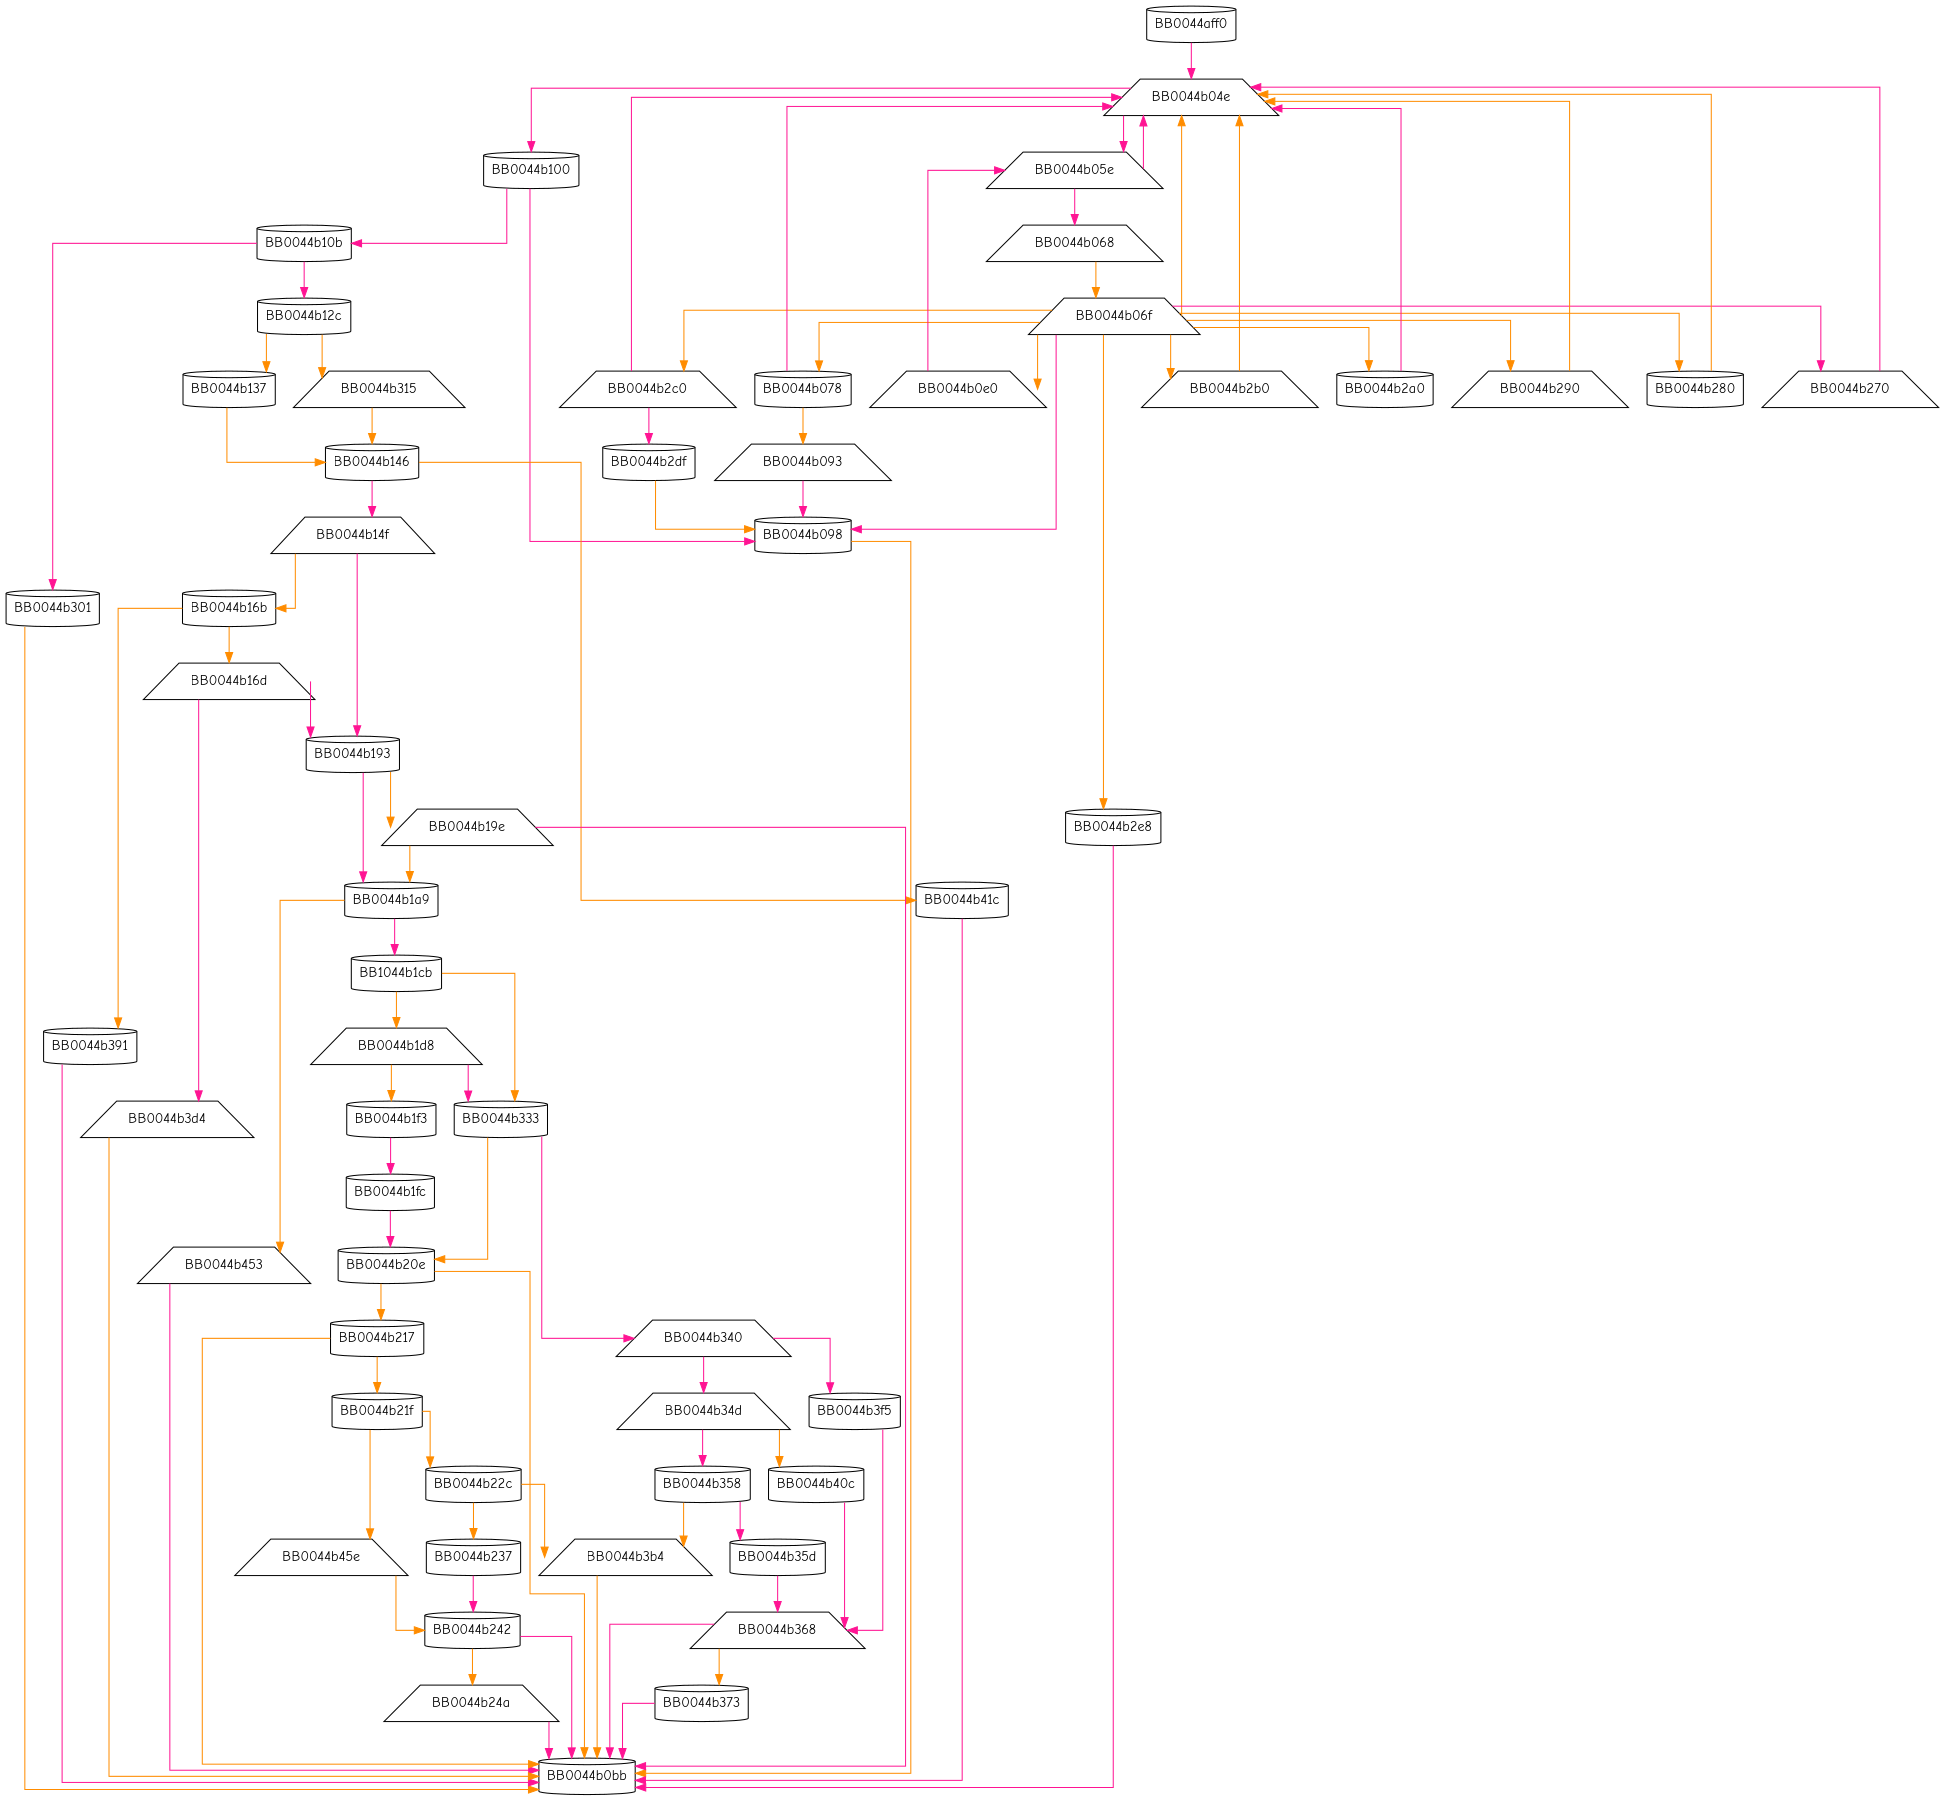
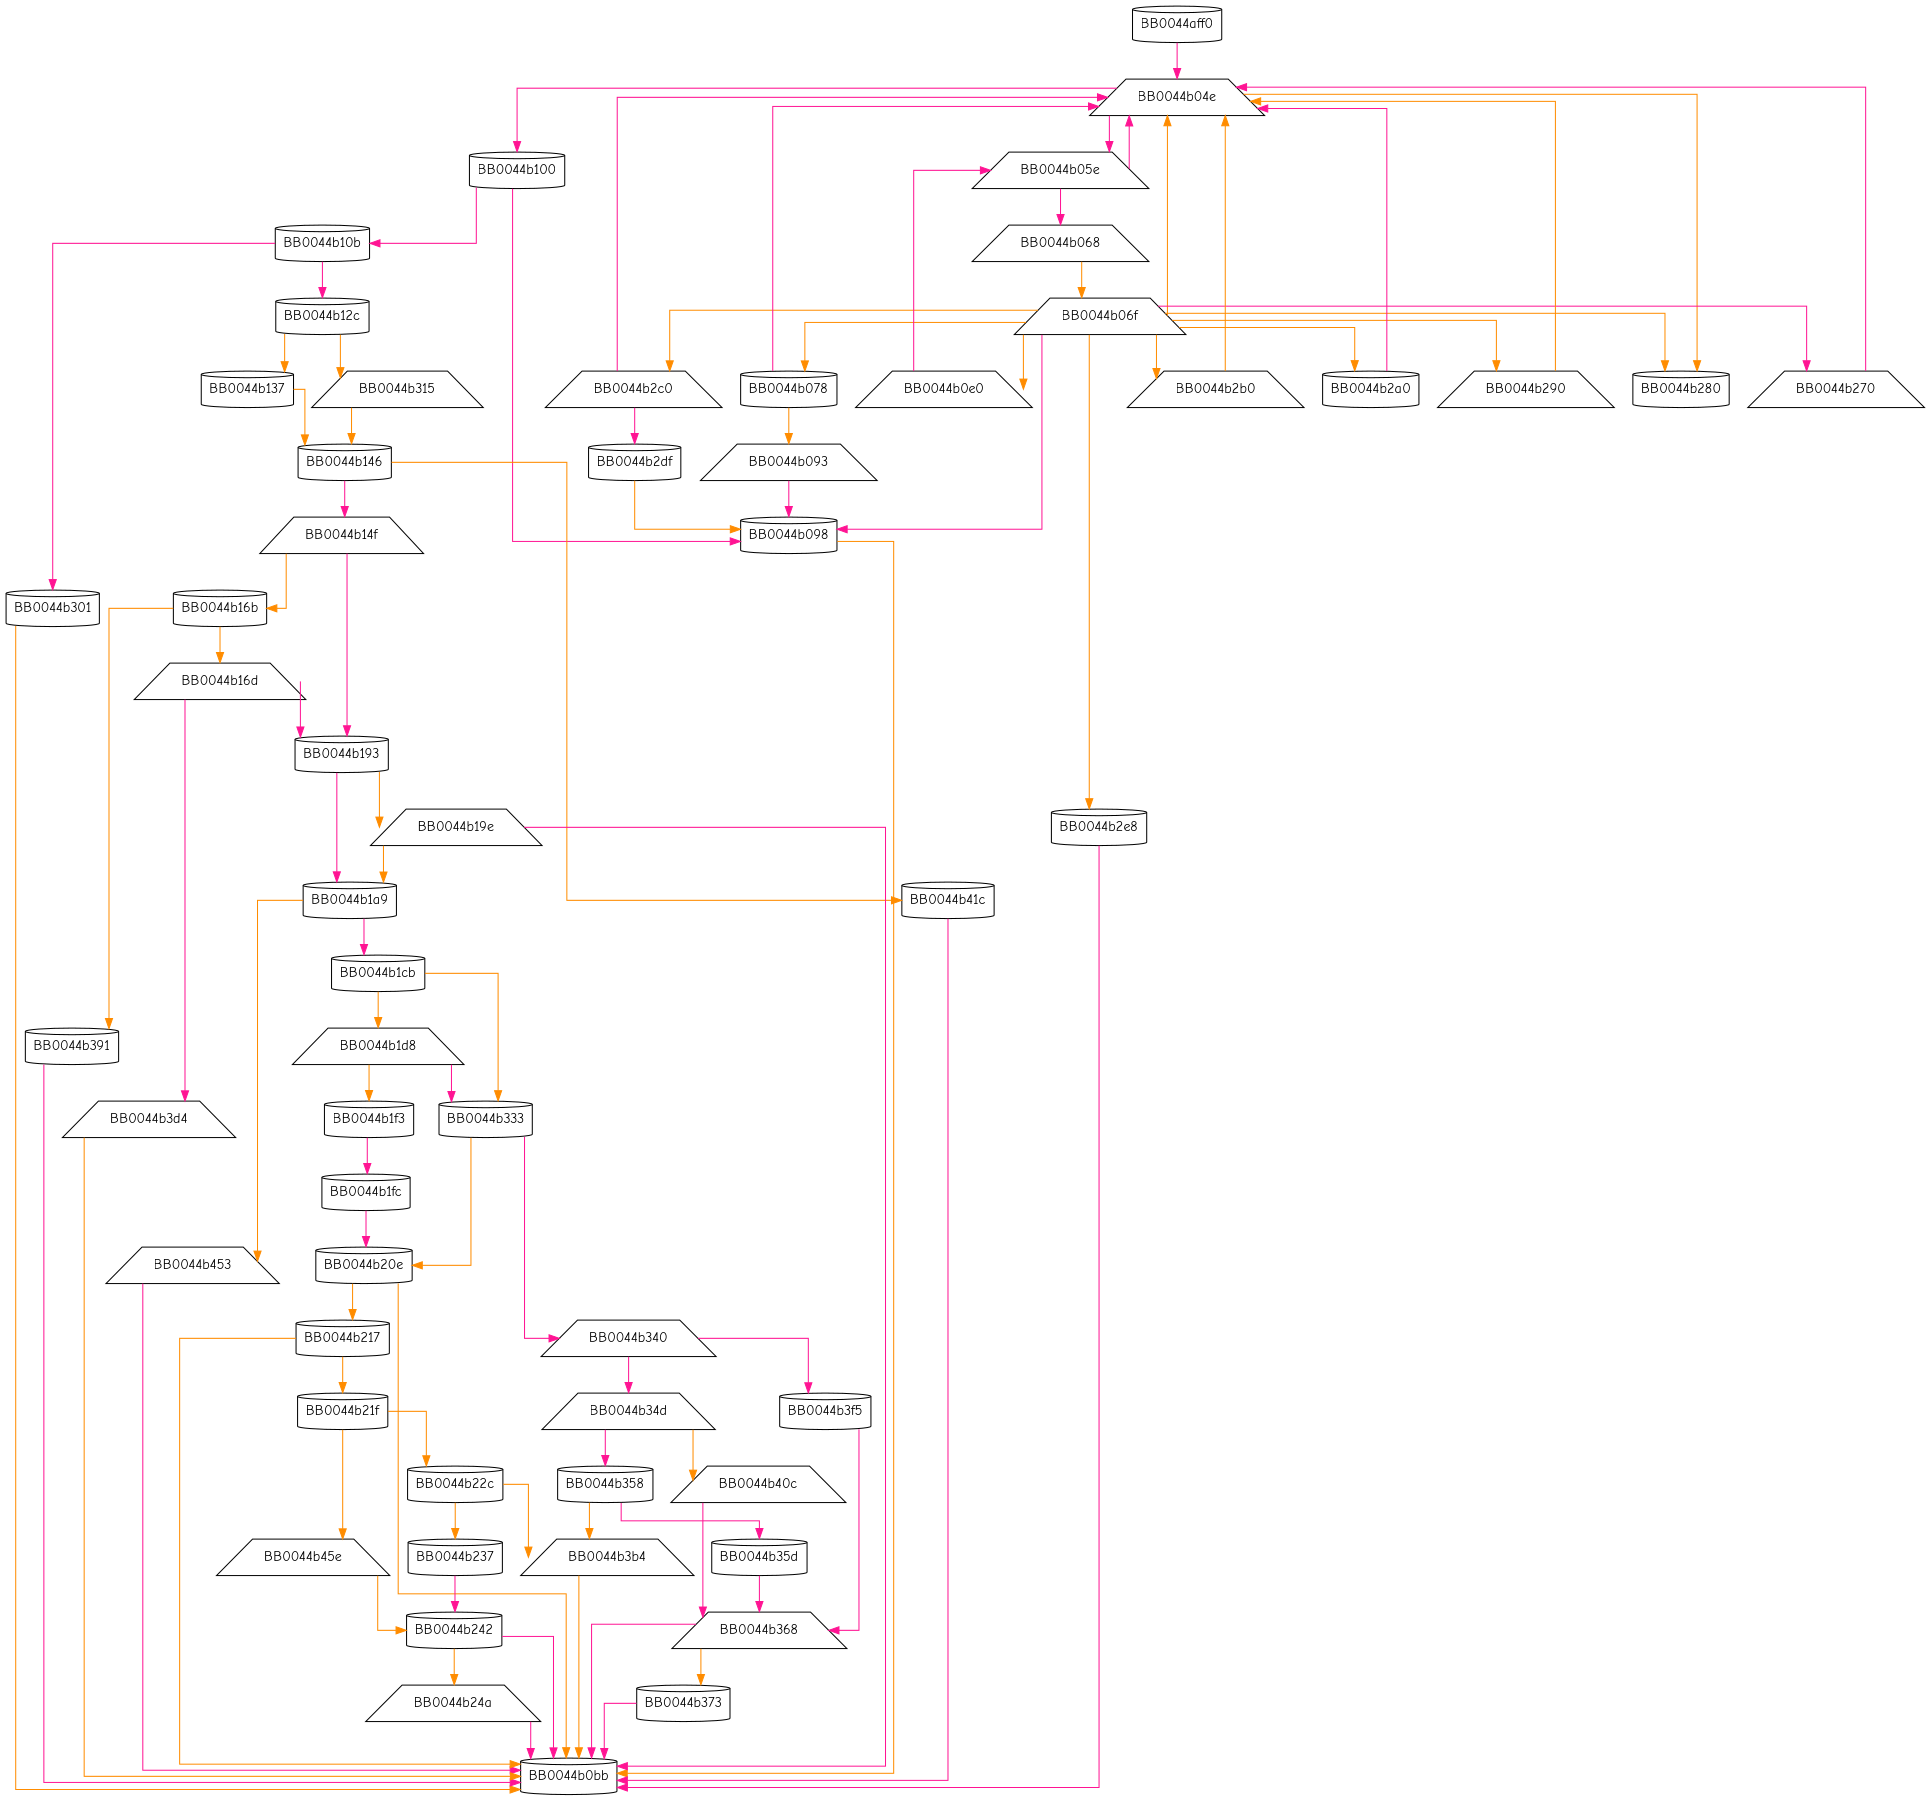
  digraph {
    fontname="Comic Neue"
    splines=ortho
    node [fontname="Comic Neue" shape=cylinder]
    edge [color=darkorange fontname="Comic Neue"]
    BB0044b04e [shape=trapezium]
    BB0044aff0
    BB0044b100
    BB0044b05e [shape=trapezium]
    BB0044b098
    BB0044b10b
    BB0044b068 [shape=trapezium]
    BB0044b0bb
    BB0044b301
    BB0044b12c
    BB0044b06f [shape=trapezium]
    BB0044b2e8
    BB0044b078
    BB0044b2c0 [shape=trapezium]
    BB0044b2b0 [shape=trapezium]
    BB0044b2a0
    BB0044b290 [shape=trapezium]
    BB0044b280
    BB0044b270 [shape=trapezium]
    BB0044b0e0 [shape=trapezium]
    BB0044b093 [shape=trapezium]
    BB0044b2df
    BB0044b315 [shape=trapezium]
    BB0044b137
    BB0044b146
    BB0044b41c
    BB0044b14f [shape=trapezium]
    BB0044b193
    BB0044b16b
    BB0044b1a9
    BB0044b19e [shape=trapezium]
    BB0044b391
    n33 [label=BB0044b16d shape=trapezium]
    BB0044b453 [shape=trapezium]
-   BB0044b1cb [label=BB1044b1cb]
+   BB0044b1cb
    BB0044b3d4 [shape=trapezium]
    BB0044b333
    BB0044b1d8 [shape=trapezium]
    BB0044b20e
    BB0044b340 [shape=trapezium]
    BB0044b1f3
    BB0044b217
    BB0044b3f5
    BB0044b34d [shape=trapezium]
    BB0044b1fc
    BB0044b21f
    BB0044b45e [shape=trapezium]
    BB0044b22c
    BB0044b242
    BB0044b3b4 [shape=trapezium]
    BB0044b237
    BB0044b24a [shape=trapezium]
    BB0044b368 [shape=trapezium]
-   BB0044b40c
+   BB0044b40c [shape=trapezium]
    BB0044b358
    BB0044b373
    BB0044b35d
    BB0044b04e -> BB0044b100 [color=deeppink]
    BB0044b04e -> BB0044b05e [color=deeppink]
    BB0044aff0 -> BB0044b04e [color=deeppink]
    BB0044b100 -> BB0044b098 [color=deeppink]
    BB0044b100 -> BB0044b10b [color=deeppink]
    BB0044b05e -> BB0044b04e [color=deeppink]
    BB0044b05e -> BB0044b068 [color=deeppink]
    BB0044b098 -> BB0044b0bb
    BB0044b10b -> BB0044b301 [color=deeppink]
    BB0044b10b -> BB0044b12c [color=deeppink]
    BB0044b068 -> BB0044b06f
    BB0044b301 -> BB0044b0bb
    BB0044b12c -> BB0044b315
    BB0044b12c -> BB0044b137
    BB0044b06f -> BB0044b04e
    BB0044b06f -> BB0044b098 [color=deeppink]
    BB0044b06f -> BB0044b2e8
    BB0044b06f -> BB0044b078
    BB0044b06f -> BB0044b2c0
    BB0044b06f -> BB0044b2b0
    BB0044b06f -> BB0044b2a0
    BB0044b06f -> BB0044b290
    BB0044b06f -> BB0044b280
    BB0044b06f -> BB0044b270 [color=deeppink]
    BB0044b06f -> BB0044b0e0
    BB0044b2e8 -> BB0044b0bb [color=deeppink]
    BB0044b078 -> BB0044b04e [color=deeppink]
    BB0044b078 -> BB0044b093
    BB0044b2c0 -> BB0044b04e [color=deeppink]
    BB0044b2c0 -> BB0044b2df [color=deeppink]
    BB0044b2b0 -> BB0044b04e
    BB0044b2a0 -> BB0044b04e [color=deeppink]
    BB0044b290 -> BB0044b04e
-   BB0044b280 -> BB0044b04e
+   BB0044b04e -> BB0044b280
    BB0044b270 -> BB0044b04e [color=deeppink]
    BB0044b0e0 -> BB0044b05e [color=deeppink]
    BB0044b093 -> BB0044b098 [color=deeppink]
    BB0044b2df -> BB0044b098
    BB0044b315 -> BB0044b146
    BB0044b137 -> BB0044b146
    BB0044b146 -> BB0044b41c
    BB0044b146 -> BB0044b14f [color=deeppink]
    BB0044b41c -> BB0044b0bb [color=deeppink]
    BB0044b14f -> BB0044b193 [color=deeppink]
    BB0044b14f -> BB0044b16b
    BB0044b193 -> BB0044b1a9 [color=deeppink]
    BB0044b193 -> BB0044b19e
    BB0044b16b -> BB0044b391
    BB0044b16b -> n33
    BB0044b1a9 -> BB0044b453
    BB0044b1a9 -> BB0044b1cb [color=deeppink]
    BB0044b19e -> BB0044b0bb [color=deeppink]
    BB0044b19e -> BB0044b1a9
    BB0044b391 -> BB0044b0bb [color=deeppink]
    n33 -> BB0044b193 [color=deeppink]
    n33 -> BB0044b3d4 [color=deeppink]
    BB0044b453 -> BB0044b0bb [color=deeppink]
    BB0044b1cb -> BB0044b333
    BB0044b1cb -> BB0044b1d8
    BB0044b3d4 -> BB0044b0bb
    BB0044b333 -> BB0044b20e
    BB0044b333 -> BB0044b340 [color=deeppink]
    BB0044b1d8 -> BB0044b333 [color=deeppink]
    BB0044b1d8 -> BB0044b1f3
    BB0044b20e -> BB0044b0bb
    BB0044b20e -> BB0044b217
    BB0044b340 -> BB0044b3f5 [color=deeppink]
    BB0044b340 -> BB0044b34d [color=deeppink]
    BB0044b1f3 -> BB0044b1fc [color=deeppink]
    BB0044b217 -> BB0044b0bb
    BB0044b217 -> BB0044b21f
    BB0044b3f5 -> BB0044b368 [color=deeppink]
    BB0044b34d -> BB0044b40c
    BB0044b34d -> BB0044b358 [color=deeppink]
    BB0044b1fc -> BB0044b20e [color=deeppink]
    BB0044b21f -> BB0044b45e
    BB0044b21f -> BB0044b22c
    BB0044b45e -> BB0044b242
    BB0044b22c -> BB0044b3b4
    BB0044b22c -> BB0044b237
    BB0044b242 -> BB0044b0bb [color=deeppink]
    BB0044b242 -> BB0044b24a
    BB0044b3b4 -> BB0044b0bb
    BB0044b237 -> BB0044b242 [color=deeppink]
    BB0044b24a -> BB0044b0bb [color=deeppink]
    BB0044b368 -> BB0044b0bb [color=deeppink]
    BB0044b368 -> BB0044b373
    BB0044b40c -> BB0044b368 [color=deeppink]
    BB0044b358 -> BB0044b3b4
    BB0044b358 -> BB0044b35d [color=deeppink]
    BB0044b373 -> BB0044b0bb [color=deeppink]
    BB0044b35d -> BB0044b368 [color=deeppink]
  }
